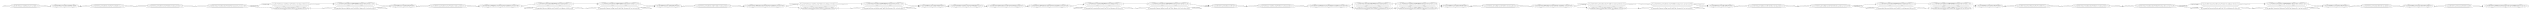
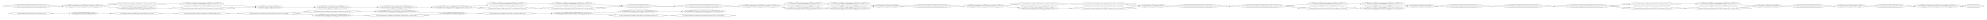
  strict digraph {
    fontname=Montserrat
    rankdir=LR
    node [fontname=Montserrat shape=cylinder type=conv2d]
    edge [arrowhead=odot fontname=Montserrat]
    "0 SqueezeNet/Sequential[features]/Conv2d[0]/conv2d" [scope="SqueezeNet/Sequential[features]/Conv2d[0]" shape=hexagon]
    "1 SqueezeNet/Sequential[features]/ReLU[1]/RELU" [scope="SqueezeNet/Sequential[features]/ReLU[1]" type=RELU]
    "2 SqueezeNet/Sequential[features]/MaxPool2d[2]/max_pool2d" [scope="SqueezeNet/Sequential[features]/MaxPool2d[2]" shape=hexagon type=max_pool2d]
    "3 SqueezeNet/Sequential[features]/Fire[3]/Conv2d[squeeze]/conv2d" [scope="SqueezeNet/Sequential[features]/Fire[3]/Conv2d[squeeze]" shape=hexagon]
    "4 SqueezeNet/Sequential[features]/Fire[3]/ReLU[squeeze_activation]/RELU" [scope="SqueezeNet/Sequential[features]/Fire[3]/ReLU[squeeze_activation]" shape=hexagon type=RELU]
    "5 SqueezeNet/Sequential[features]/Fire[3]/Conv2d[expand1x1]/conv2d" [scope="SqueezeNet/Sequential[features]/Fire[3]/Conv2d[expand1x1]" shape=hexagon]
    "7 SqueezeNet/Sequential[features]/Fire[3]/Conv2d[expand3x3]/conv2d" [scope="SqueezeNet/Sequential[features]/Fire[3]/Conv2d[expand3x3]"]
    "6 SqueezeNet/Sequential[features]/Fire[3]/ReLU[expand1x1_activation]/RELU" [scope="SqueezeNet/Sequential[features]/Fire[3]/ReLU[expand1x1_activation]" type=RELU]
    "8 SqueezeNet/Sequential[features]/Fire[3]/ReLU[expand3x3_activation]/RELU" [scope="SqueezeNet/Sequential[features]/Fire[3]/ReLU[expand3x3_activation]" shape=hexagon type=RELU]
    "9 SqueezeNet/Sequential[features]/Fire[3]/cat" [scope="SqueezeNet/Sequential[features]/Fire[3]" type=cat]
    "10 SqueezeNet/Sequential[features]/Fire[4]/Conv2d[squeeze]/conv2d" [scope="SqueezeNet/Sequential[features]/Fire[4]/Conv2d[squeeze]" shape=hexagon]
    "11 SqueezeNet/Sequential[features]/Fire[4]/ReLU[squeeze_activation]/RELU" [scope="SqueezeNet/Sequential[features]/Fire[4]/ReLU[squeeze_activation]" type=RELU]
    "12 SqueezeNet/Sequential[features]/Fire[4]/Conv2d[expand1x1]/conv2d" [scope="SqueezeNet/Sequential[features]/Fire[4]/Conv2d[expand1x1]"]
    "14 SqueezeNet/Sequential[features]/Fire[4]/Conv2d[expand3x3]/conv2d" [scope="SqueezeNet/Sequential[features]/Fire[4]/Conv2d[expand3x3]" shape=hexagon]
    "13 SqueezeNet/Sequential[features]/Fire[4]/ReLU[expand1x1_activation]/RELU" [scope="SqueezeNet/Sequential[features]/Fire[4]/ReLU[expand1x1_activation]" type=RELU]
    "15 SqueezeNet/Sequential[features]/Fire[4]/ReLU[expand3x3_activation]/RELU" [scope="SqueezeNet/Sequential[features]/Fire[4]/ReLU[expand3x3_activation]" shape=hexagon type=RELU]
-   "16 SqueezeNet/Sequential[features]/Fire[4]/cat" [scope="SqueezeNet/Sequential[features]/Fire[4]" type=cat]
    "17 SqueezeNet/Sequential[features]/Fire[5]/Conv2d[squeeze]/conv2d" [scope="SqueezeNet/Sequential[features]/Fire[5]/Conv2d[squeeze]" shape=hexagon]
    "18 SqueezeNet/Sequential[features]/Fire[5]/ReLU[squeeze_activation]/RELU" [scope="SqueezeNet/Sequential[features]/Fire[5]/ReLU[squeeze_activation]" type=RELU]
    "19 SqueezeNet/Sequential[features]/Fire[5]/Conv2d[expand1x1]/conv2d" [scope="SqueezeNet/Sequential[features]/Fire[5]/Conv2d[expand1x1]" shape=hexagon]
    "21 SqueezeNet/Sequential[features]/Fire[5]/Conv2d[expand3x3]/conv2d" [scope="SqueezeNet/Sequential[features]/Fire[5]/Conv2d[expand3x3]"]
    "20 SqueezeNet/Sequential[features]/Fire[5]/ReLU[expand1x1_activation]/RELU" [scope="SqueezeNet/Sequential[features]/Fire[5]/ReLU[expand1x1_activation]" type=RELU]
    "22 SqueezeNet/Sequential[features]/Fire[5]/ReLU[expand3x3_activation]/RELU" [scope="SqueezeNet/Sequential[features]/Fire[5]/ReLU[expand3x3_activation]" shape=hexagon type=RELU]
    "23 SqueezeNet/Sequential[features]/Fire[5]/cat" [scope="SqueezeNet/Sequential[features]/Fire[5]" type=cat]
    "24 SqueezeNet/Sequential[features]/MaxPool2d[6]/max_pool2d" [scope="SqueezeNet/Sequential[features]/MaxPool2d[6]" type=max_pool2d]
    "25 SqueezeNet/Sequential[features]/Fire[7]/Conv2d[squeeze]/conv2d" [scope="SqueezeNet/Sequential[features]/Fire[7]/Conv2d[squeeze]"]
    "26 SqueezeNet/Sequential[features]/Fire[7]/ReLU[squeeze_activation]/RELU" [scope="SqueezeNet/Sequential[features]/Fire[7]/ReLU[squeeze_activation]" type=RELU]
    "27 SqueezeNet/Sequential[features]/Fire[7]/Conv2d[expand1x1]/conv2d" [scope="SqueezeNet/Sequential[features]/Fire[7]/Conv2d[expand1x1]"]
    "29 SqueezeNet/Sequential[features]/Fire[7]/Conv2d[expand3x3]/conv2d" [scope="SqueezeNet/Sequential[features]/Fire[7]/Conv2d[expand3x3]" shape=hexagon]
    "28 SqueezeNet/Sequential[features]/Fire[7]/ReLU[expand1x1_activation]/RELU" [scope="SqueezeNet/Sequential[features]/Fire[7]/ReLU[expand1x1_activation]" type=RELU]
    "30 SqueezeNet/Sequential[features]/Fire[7]/ReLU[expand3x3_activation]/RELU" [scope="SqueezeNet/Sequential[features]/Fire[7]/ReLU[expand3x3_activation]" shape=hexagon type=RELU]
    "31 SqueezeNet/Sequential[features]/Fire[7]/cat" [scope="SqueezeNet/Sequential[features]/Fire[7]" shape=hexagon type=cat]
    "32 SqueezeNet/Sequential[features]/Fire[8]/Conv2d[squeeze]/conv2d" [scope="SqueezeNet/Sequential[features]/Fire[8]/Conv2d[squeeze]" shape=hexagon]
    "33 SqueezeNet/Sequential[features]/Fire[8]/ReLU[squeeze_activation]/RELU" [scope="SqueezeNet/Sequential[features]/Fire[8]/ReLU[squeeze_activation]" type=RELU]
    "34 SqueezeNet/Sequential[features]/Fire[8]/Conv2d[expand1x1]/conv2d" [scope="SqueezeNet/Sequential[features]/Fire[8]/Conv2d[expand1x1]"]
    "36 SqueezeNet/Sequential[features]/Fire[8]/Conv2d[expand3x3]/conv2d" [scope="SqueezeNet/Sequential[features]/Fire[8]/Conv2d[expand3x3]"]
    "35 SqueezeNet/Sequential[features]/Fire[8]/ReLU[expand1x1_activation]/RELU" [scope="SqueezeNet/Sequential[features]/Fire[8]/ReLU[expand1x1_activation]" type=RELU]
    "37 SqueezeNet/Sequential[features]/Fire[8]/ReLU[expand3x3_activation]/RELU" [scope="SqueezeNet/Sequential[features]/Fire[8]/ReLU[expand3x3_activation]" type=RELU]
    "38 SqueezeNet/Sequential[features]/Fire[8]/cat" [scope="SqueezeNet/Sequential[features]/Fire[8]" type=cat]
    "39 SqueezeNet/Sequential[features]/Fire[9]/Conv2d[squeeze]/conv2d" [scope="SqueezeNet/Sequential[features]/Fire[9]/Conv2d[squeeze]" shape=hexagon]
    "40 SqueezeNet/Sequential[features]/Fire[9]/ReLU[squeeze_activation]/RELU" [scope="SqueezeNet/Sequential[features]/Fire[9]/ReLU[squeeze_activation]" type=RELU]
    "41 SqueezeNet/Sequential[features]/Fire[9]/Conv2d[expand1x1]/conv2d" [scope="SqueezeNet/Sequential[features]/Fire[9]/Conv2d[expand1x1]" shape=hexagon]
    "43 SqueezeNet/Sequential[features]/Fire[9]/Conv2d[expand3x3]/conv2d" [scope="SqueezeNet/Sequential[features]/Fire[9]/Conv2d[expand3x3]"]
    "42 SqueezeNet/Sequential[features]/Fire[9]/ReLU[expand1x1_activation]/RELU" [scope="SqueezeNet/Sequential[features]/Fire[9]/ReLU[expand1x1_activation]" shape=hexagon type=RELU]
    "44 SqueezeNet/Sequential[features]/Fire[9]/ReLU[expand3x3_activation]/RELU" [scope="SqueezeNet/Sequential[features]/Fire[9]/ReLU[expand3x3_activation]" shape=hexagon type=RELU]
    "45 SqueezeNet/Sequential[features]/Fire[9]/cat" [scope="SqueezeNet/Sequential[features]/Fire[9]" type=cat]
    "46 SqueezeNet/Sequential[features]/Fire[10]/Conv2d[squeeze]/conv2d" [scope="SqueezeNet/Sequential[features]/Fire[10]/Conv2d[squeeze]" shape=hexagon]
    "47 SqueezeNet/Sequential[features]/Fire[10]/ReLU[squeeze_activation]/RELU" [scope="SqueezeNet/Sequential[features]/Fire[10]/ReLU[squeeze_activation]" shape=hexagon type=RELU]
    "48 SqueezeNet/Sequential[features]/Fire[10]/Conv2d[expand1x1]/conv2d" [scope="SqueezeNet/Sequential[features]/Fire[10]/Conv2d[expand1x1]"]
    "50 SqueezeNet/Sequential[features]/Fire[10]/Conv2d[expand3x3]/conv2d" [scope="SqueezeNet/Sequential[features]/Fire[10]/Conv2d[expand3x3]" shape=hexagon]
    "49 SqueezeNet/Sequential[features]/Fire[10]/ReLU[expand1x1_activation]/RELU" [scope="SqueezeNet/Sequential[features]/Fire[10]/ReLU[expand1x1_activation]" type=RELU]
    "51 SqueezeNet/Sequential[features]/Fire[10]/ReLU[expand3x3_activation]/RELU" [scope="SqueezeNet/Sequential[features]/Fire[10]/ReLU[expand3x3_activation]" type=RELU]
    "52 SqueezeNet/Sequential[features]/Fire[10]/cat" [scope="SqueezeNet/Sequential[features]/Fire[10]" type=cat]
    "53 SqueezeNet/Sequential[features]/MaxPool2d[11]/max_pool2d" [scope="SqueezeNet/Sequential[features]/MaxPool2d[11]" shape=hexagon type=max_pool2d]
    "54 SqueezeNet/Sequential[features]/Fire[12]/Conv2d[squeeze]/conv2d" [scope="SqueezeNet/Sequential[features]/Fire[12]/Conv2d[squeeze]" shape=hexagon]
    "55 SqueezeNet/Sequential[features]/Fire[12]/ReLU[squeeze_activation]/RELU" [scope="SqueezeNet/Sequential[features]/Fire[12]/ReLU[squeeze_activation]" shape=hexagon type=RELU]
    "56 SqueezeNet/Sequential[features]/Fire[12]/Conv2d[expand1x1]/conv2d" [scope="SqueezeNet/Sequential[features]/Fire[12]/Conv2d[expand1x1]" shape=hexagon]
    "58 SqueezeNet/Sequential[features]/Fire[12]/Conv2d[expand3x3]/conv2d" [scope="SqueezeNet/Sequential[features]/Fire[12]/Conv2d[expand3x3]" shape=hexagon]
    "57 SqueezeNet/Sequential[features]/Fire[12]/ReLU[expand1x1_activation]/RELU" [scope="SqueezeNet/Sequential[features]/Fire[12]/ReLU[expand1x1_activation]" type=RELU]
    "59 SqueezeNet/Sequential[features]/Fire[12]/ReLU[expand3x3_activation]/RELU" [scope="SqueezeNet/Sequential[features]/Fire[12]/ReLU[expand3x3_activation]" shape=hexagon type=RELU]
    "60 SqueezeNet/Sequential[features]/Fire[12]/cat" [scope="SqueezeNet/Sequential[features]/Fire[12]" type=cat]
    "61 SqueezeNet/Sequential[classifier]/Dropout[0]/dropout" [scope="SqueezeNet/Sequential[classifier]/Dropout[0]" shape=hexagon type=dropout]
    "62 SqueezeNet/Sequential[classifier]/Conv2d[1]/conv2d" [scope="SqueezeNet/Sequential[classifier]/Conv2d[1]"]
    "63 SqueezeNet/Sequential[classifier]/ReLU[2]/RELU" [scope="SqueezeNet/Sequential[classifier]/ReLU[2]" shape=hexagon type=RELU]
    "64 SqueezeNet/Sequential[classifier]/AdaptiveAvgPool2d[3]/adaptive_avg_pool2d" [scope="SqueezeNet/Sequential[classifier]/AdaptiveAvgPool2d[3]" type=adaptive_avg_pool2d]
+   "65 /nncf_model_output" [shape=hexagon type=nncf_model_output]
    "0 SqueezeNet/Sequential[features]/Conv2d[0]/conv2d" -> "1 SqueezeNet/Sequential[features]/ReLU[1]/RELU"
    "1 SqueezeNet/Sequential[features]/ReLU[1]/RELU" -> "2 SqueezeNet/Sequential[features]/MaxPool2d[2]/max_pool2d" [arrowhead=vee]
    "2 SqueezeNet/Sequential[features]/MaxPool2d[2]/max_pool2d" -> "3 SqueezeNet/Sequential[features]/Fire[3]/Conv2d[squeeze]/conv2d"
    "3 SqueezeNet/Sequential[features]/Fire[3]/Conv2d[squeeze]/conv2d" -> "4 SqueezeNet/Sequential[features]/Fire[3]/ReLU[squeeze_activation]/RELU"
    "4 SqueezeNet/Sequential[features]/Fire[3]/ReLU[squeeze_activation]/RELU" -> "5 SqueezeNet/Sequential[features]/Fire[3]/Conv2d[expand1x1]/conv2d"
    "4 SqueezeNet/Sequential[features]/Fire[3]/ReLU[squeeze_activation]/RELU" -> "7 SqueezeNet/Sequential[features]/Fire[3]/Conv2d[expand3x3]/conv2d"
    "5 SqueezeNet/Sequential[features]/Fire[3]/Conv2d[expand1x1]/conv2d" -> "6 SqueezeNet/Sequential[features]/Fire[3]/ReLU[expand1x1_activation]/RELU" [arrowhead=vee]
    "7 SqueezeNet/Sequential[features]/Fire[3]/Conv2d[expand3x3]/conv2d" -> "8 SqueezeNet/Sequential[features]/Fire[3]/ReLU[expand3x3_activation]/RELU"
    "6 SqueezeNet/Sequential[features]/Fire[3]/ReLU[expand1x1_activation]/RELU" -> "9 SqueezeNet/Sequential[features]/Fire[3]/cat"
    "8 SqueezeNet/Sequential[features]/Fire[3]/ReLU[expand3x3_activation]/RELU" -> "9 SqueezeNet/Sequential[features]/Fire[3]/cat"
    "9 SqueezeNet/Sequential[features]/Fire[3]/cat" -> "10 SqueezeNet/Sequential[features]/Fire[4]/Conv2d[squeeze]/conv2d"
    "10 SqueezeNet/Sequential[features]/Fire[4]/Conv2d[squeeze]/conv2d" -> "11 SqueezeNet/Sequential[features]/Fire[4]/ReLU[squeeze_activation]/RELU" [arrowhead=vee]
    "11 SqueezeNet/Sequential[features]/Fire[4]/ReLU[squeeze_activation]/RELU" -> "12 SqueezeNet/Sequential[features]/Fire[4]/Conv2d[expand1x1]/conv2d"
    "11 SqueezeNet/Sequential[features]/Fire[4]/ReLU[squeeze_activation]/RELU" -> "14 SqueezeNet/Sequential[features]/Fire[4]/Conv2d[expand3x3]/conv2d"
    "12 SqueezeNet/Sequential[features]/Fire[4]/Conv2d[expand1x1]/conv2d" -> "13 SqueezeNet/Sequential[features]/Fire[4]/ReLU[expand1x1_activation]/RELU" [arrowhead=vee]
    "14 SqueezeNet/Sequential[features]/Fire[4]/Conv2d[expand3x3]/conv2d" -> "15 SqueezeNet/Sequential[features]/Fire[4]/ReLU[expand3x3_activation]/RELU"
-   "13 SqueezeNet/Sequential[features]/Fire[4]/ReLU[expand1x1_activation]/RELU" -> "16 SqueezeNet/Sequential[features]/Fire[4]/cat"
-   "15 SqueezeNet/Sequential[features]/Fire[4]/ReLU[expand3x3_activation]/RELU" -> "16 SqueezeNet/Sequential[features]/Fire[4]/cat" [arrowhead=vee]
-   "16 SqueezeNet/Sequential[features]/Fire[4]/cat" -> "17 SqueezeNet/Sequential[features]/Fire[5]/Conv2d[squeeze]/conv2d"
    "17 SqueezeNet/Sequential[features]/Fire[5]/Conv2d[squeeze]/conv2d" -> "18 SqueezeNet/Sequential[features]/Fire[5]/ReLU[squeeze_activation]/RELU" [arrowhead=vee]
    "18 SqueezeNet/Sequential[features]/Fire[5]/ReLU[squeeze_activation]/RELU" -> "19 SqueezeNet/Sequential[features]/Fire[5]/Conv2d[expand1x1]/conv2d"
    "18 SqueezeNet/Sequential[features]/Fire[5]/ReLU[squeeze_activation]/RELU" -> "21 SqueezeNet/Sequential[features]/Fire[5]/Conv2d[expand3x3]/conv2d"
    "19 SqueezeNet/Sequential[features]/Fire[5]/Conv2d[expand1x1]/conv2d" -> "20 SqueezeNet/Sequential[features]/Fire[5]/ReLU[expand1x1_activation]/RELU"
    "21 SqueezeNet/Sequential[features]/Fire[5]/Conv2d[expand3x3]/conv2d" -> "22 SqueezeNet/Sequential[features]/Fire[5]/ReLU[expand3x3_activation]/RELU"
    "20 SqueezeNet/Sequential[features]/Fire[5]/ReLU[expand1x1_activation]/RELU" -> "23 SqueezeNet/Sequential[features]/Fire[5]/cat" [arrowhead=vee]
    "22 SqueezeNet/Sequential[features]/Fire[5]/ReLU[expand3x3_activation]/RELU" -> "23 SqueezeNet/Sequential[features]/Fire[5]/cat" [arrowhead=vee]
    "23 SqueezeNet/Sequential[features]/Fire[5]/cat" -> "24 SqueezeNet/Sequential[features]/MaxPool2d[6]/max_pool2d" [arrowhead=vee]
    "24 SqueezeNet/Sequential[features]/MaxPool2d[6]/max_pool2d" -> "25 SqueezeNet/Sequential[features]/Fire[7]/Conv2d[squeeze]/conv2d" [arrowhead=vee]
    "25 SqueezeNet/Sequential[features]/Fire[7]/Conv2d[squeeze]/conv2d" -> "26 SqueezeNet/Sequential[features]/Fire[7]/ReLU[squeeze_activation]/RELU" [arrowhead=vee]
    "26 SqueezeNet/Sequential[features]/Fire[7]/ReLU[squeeze_activation]/RELU" -> "27 SqueezeNet/Sequential[features]/Fire[7]/Conv2d[expand1x1]/conv2d" [arrowhead=vee]
    "26 SqueezeNet/Sequential[features]/Fire[7]/ReLU[squeeze_activation]/RELU" -> "29 SqueezeNet/Sequential[features]/Fire[7]/Conv2d[expand3x3]/conv2d"
    "27 SqueezeNet/Sequential[features]/Fire[7]/Conv2d[expand1x1]/conv2d" -> "28 SqueezeNet/Sequential[features]/Fire[7]/ReLU[expand1x1_activation]/RELU"
    "29 SqueezeNet/Sequential[features]/Fire[7]/Conv2d[expand3x3]/conv2d" -> "30 SqueezeNet/Sequential[features]/Fire[7]/ReLU[expand3x3_activation]/RELU"
    "28 SqueezeNet/Sequential[features]/Fire[7]/ReLU[expand1x1_activation]/RELU" -> "31 SqueezeNet/Sequential[features]/Fire[7]/cat" [arrowhead=vee]
    "30 SqueezeNet/Sequential[features]/Fire[7]/ReLU[expand3x3_activation]/RELU" -> "31 SqueezeNet/Sequential[features]/Fire[7]/cat"
    "31 SqueezeNet/Sequential[features]/Fire[7]/cat" -> "32 SqueezeNet/Sequential[features]/Fire[8]/Conv2d[squeeze]/conv2d" [arrowhead=vee]
    "32 SqueezeNet/Sequential[features]/Fire[8]/Conv2d[squeeze]/conv2d" -> "33 SqueezeNet/Sequential[features]/Fire[8]/ReLU[squeeze_activation]/RELU"
    "33 SqueezeNet/Sequential[features]/Fire[8]/ReLU[squeeze_activation]/RELU" -> "34 SqueezeNet/Sequential[features]/Fire[8]/Conv2d[expand1x1]/conv2d"
    "33 SqueezeNet/Sequential[features]/Fire[8]/ReLU[squeeze_activation]/RELU" -> "36 SqueezeNet/Sequential[features]/Fire[8]/Conv2d[expand3x3]/conv2d" [arrowhead=vee]
    "34 SqueezeNet/Sequential[features]/Fire[8]/Conv2d[expand1x1]/conv2d" -> "35 SqueezeNet/Sequential[features]/Fire[8]/ReLU[expand1x1_activation]/RELU"
    "36 SqueezeNet/Sequential[features]/Fire[8]/Conv2d[expand3x3]/conv2d" -> "37 SqueezeNet/Sequential[features]/Fire[8]/ReLU[expand3x3_activation]/RELU" [arrowhead=vee]
    "35 SqueezeNet/Sequential[features]/Fire[8]/ReLU[expand1x1_activation]/RELU" -> "38 SqueezeNet/Sequential[features]/Fire[8]/cat" [arrowhead=vee]
    "37 SqueezeNet/Sequential[features]/Fire[8]/ReLU[expand3x3_activation]/RELU" -> "38 SqueezeNet/Sequential[features]/Fire[8]/cat" [arrowhead=vee]
    "38 SqueezeNet/Sequential[features]/Fire[8]/cat" -> "39 SqueezeNet/Sequential[features]/Fire[9]/Conv2d[squeeze]/conv2d" [arrowhead=vee]
    "39 SqueezeNet/Sequential[features]/Fire[9]/Conv2d[squeeze]/conv2d" -> "40 SqueezeNet/Sequential[features]/Fire[9]/ReLU[squeeze_activation]/RELU"
    "40 SqueezeNet/Sequential[features]/Fire[9]/ReLU[squeeze_activation]/RELU" -> "41 SqueezeNet/Sequential[features]/Fire[9]/Conv2d[expand1x1]/conv2d"
    "40 SqueezeNet/Sequential[features]/Fire[9]/ReLU[squeeze_activation]/RELU" -> "43 SqueezeNet/Sequential[features]/Fire[9]/Conv2d[expand3x3]/conv2d" [arrowhead=vee]
    "41 SqueezeNet/Sequential[features]/Fire[9]/Conv2d[expand1x1]/conv2d" -> "42 SqueezeNet/Sequential[features]/Fire[9]/ReLU[expand1x1_activation]/RELU"
    "43 SqueezeNet/Sequential[features]/Fire[9]/Conv2d[expand3x3]/conv2d" -> "44 SqueezeNet/Sequential[features]/Fire[9]/ReLU[expand3x3_activation]/RELU" [arrowhead=vee]
    "42 SqueezeNet/Sequential[features]/Fire[9]/ReLU[expand1x1_activation]/RELU" -> "45 SqueezeNet/Sequential[features]/Fire[9]/cat" [arrowhead=vee]
    "44 SqueezeNet/Sequential[features]/Fire[9]/ReLU[expand3x3_activation]/RELU" -> "45 SqueezeNet/Sequential[features]/Fire[9]/cat"
    "45 SqueezeNet/Sequential[features]/Fire[9]/cat" -> "46 SqueezeNet/Sequential[features]/Fire[10]/Conv2d[squeeze]/conv2d"
    "46 SqueezeNet/Sequential[features]/Fire[10]/Conv2d[squeeze]/conv2d" -> "47 SqueezeNet/Sequential[features]/Fire[10]/ReLU[squeeze_activation]/RELU" [arrowhead=vee]
    "47 SqueezeNet/Sequential[features]/Fire[10]/ReLU[squeeze_activation]/RELU" -> "48 SqueezeNet/Sequential[features]/Fire[10]/Conv2d[expand1x1]/conv2d"
    "47 SqueezeNet/Sequential[features]/Fire[10]/ReLU[squeeze_activation]/RELU" -> "50 SqueezeNet/Sequential[features]/Fire[10]/Conv2d[expand3x3]/conv2d"
    "48 SqueezeNet/Sequential[features]/Fire[10]/Conv2d[expand1x1]/conv2d" -> "49 SqueezeNet/Sequential[features]/Fire[10]/ReLU[expand1x1_activation]/RELU"
    "50 SqueezeNet/Sequential[features]/Fire[10]/Conv2d[expand3x3]/conv2d" -> "51 SqueezeNet/Sequential[features]/Fire[10]/ReLU[expand3x3_activation]/RELU"
    "49 SqueezeNet/Sequential[features]/Fire[10]/ReLU[expand1x1_activation]/RELU" -> "52 SqueezeNet/Sequential[features]/Fire[10]/cat" [arrowhead=vee]
    "51 SqueezeNet/Sequential[features]/Fire[10]/ReLU[expand3x3_activation]/RELU" -> "52 SqueezeNet/Sequential[features]/Fire[10]/cat"
    "52 SqueezeNet/Sequential[features]/Fire[10]/cat" -> "53 SqueezeNet/Sequential[features]/MaxPool2d[11]/max_pool2d" [arrowhead=vee]
    "53 SqueezeNet/Sequential[features]/MaxPool2d[11]/max_pool2d" -> "54 SqueezeNet/Sequential[features]/Fire[12]/Conv2d[squeeze]/conv2d"
    "54 SqueezeNet/Sequential[features]/Fire[12]/Conv2d[squeeze]/conv2d" -> "55 SqueezeNet/Sequential[features]/Fire[12]/ReLU[squeeze_activation]/RELU" [arrowhead=vee]
    "55 SqueezeNet/Sequential[features]/Fire[12]/ReLU[squeeze_activation]/RELU" -> "56 SqueezeNet/Sequential[features]/Fire[12]/Conv2d[expand1x1]/conv2d"
    "55 SqueezeNet/Sequential[features]/Fire[12]/ReLU[squeeze_activation]/RELU" -> "58 SqueezeNet/Sequential[features]/Fire[12]/Conv2d[expand3x3]/conv2d"
    "56 SqueezeNet/Sequential[features]/Fire[12]/Conv2d[expand1x1]/conv2d" -> "57 SqueezeNet/Sequential[features]/Fire[12]/ReLU[expand1x1_activation]/RELU" [arrowhead=vee]
    "58 SqueezeNet/Sequential[features]/Fire[12]/Conv2d[expand3x3]/conv2d" -> "59 SqueezeNet/Sequential[features]/Fire[12]/ReLU[expand3x3_activation]/RELU" [arrowhead=vee]
    "57 SqueezeNet/Sequential[features]/Fire[12]/ReLU[expand1x1_activation]/RELU" -> "60 SqueezeNet/Sequential[features]/Fire[12]/cat"
    "59 SqueezeNet/Sequential[features]/Fire[12]/ReLU[expand3x3_activation]/RELU" -> "60 SqueezeNet/Sequential[features]/Fire[12]/cat"
    "60 SqueezeNet/Sequential[features]/Fire[12]/cat" -> "61 SqueezeNet/Sequential[classifier]/Dropout[0]/dropout"
    "61 SqueezeNet/Sequential[classifier]/Dropout[0]/dropout" -> "62 SqueezeNet/Sequential[classifier]/Conv2d[1]/conv2d"
    "62 SqueezeNet/Sequential[classifier]/Conv2d[1]/conv2d" -> "63 SqueezeNet/Sequential[classifier]/ReLU[2]/RELU"
    "63 SqueezeNet/Sequential[classifier]/ReLU[2]/RELU" -> "64 SqueezeNet/Sequential[classifier]/AdaptiveAvgPool2d[3]/adaptive_avg_pool2d" [arrowhead=vee]
+   "64 SqueezeNet/Sequential[classifier]/AdaptiveAvgPool2d[3]/adaptive_avg_pool2d" -> "65 /nncf_model_output" [arrowhead=vee]
  }
